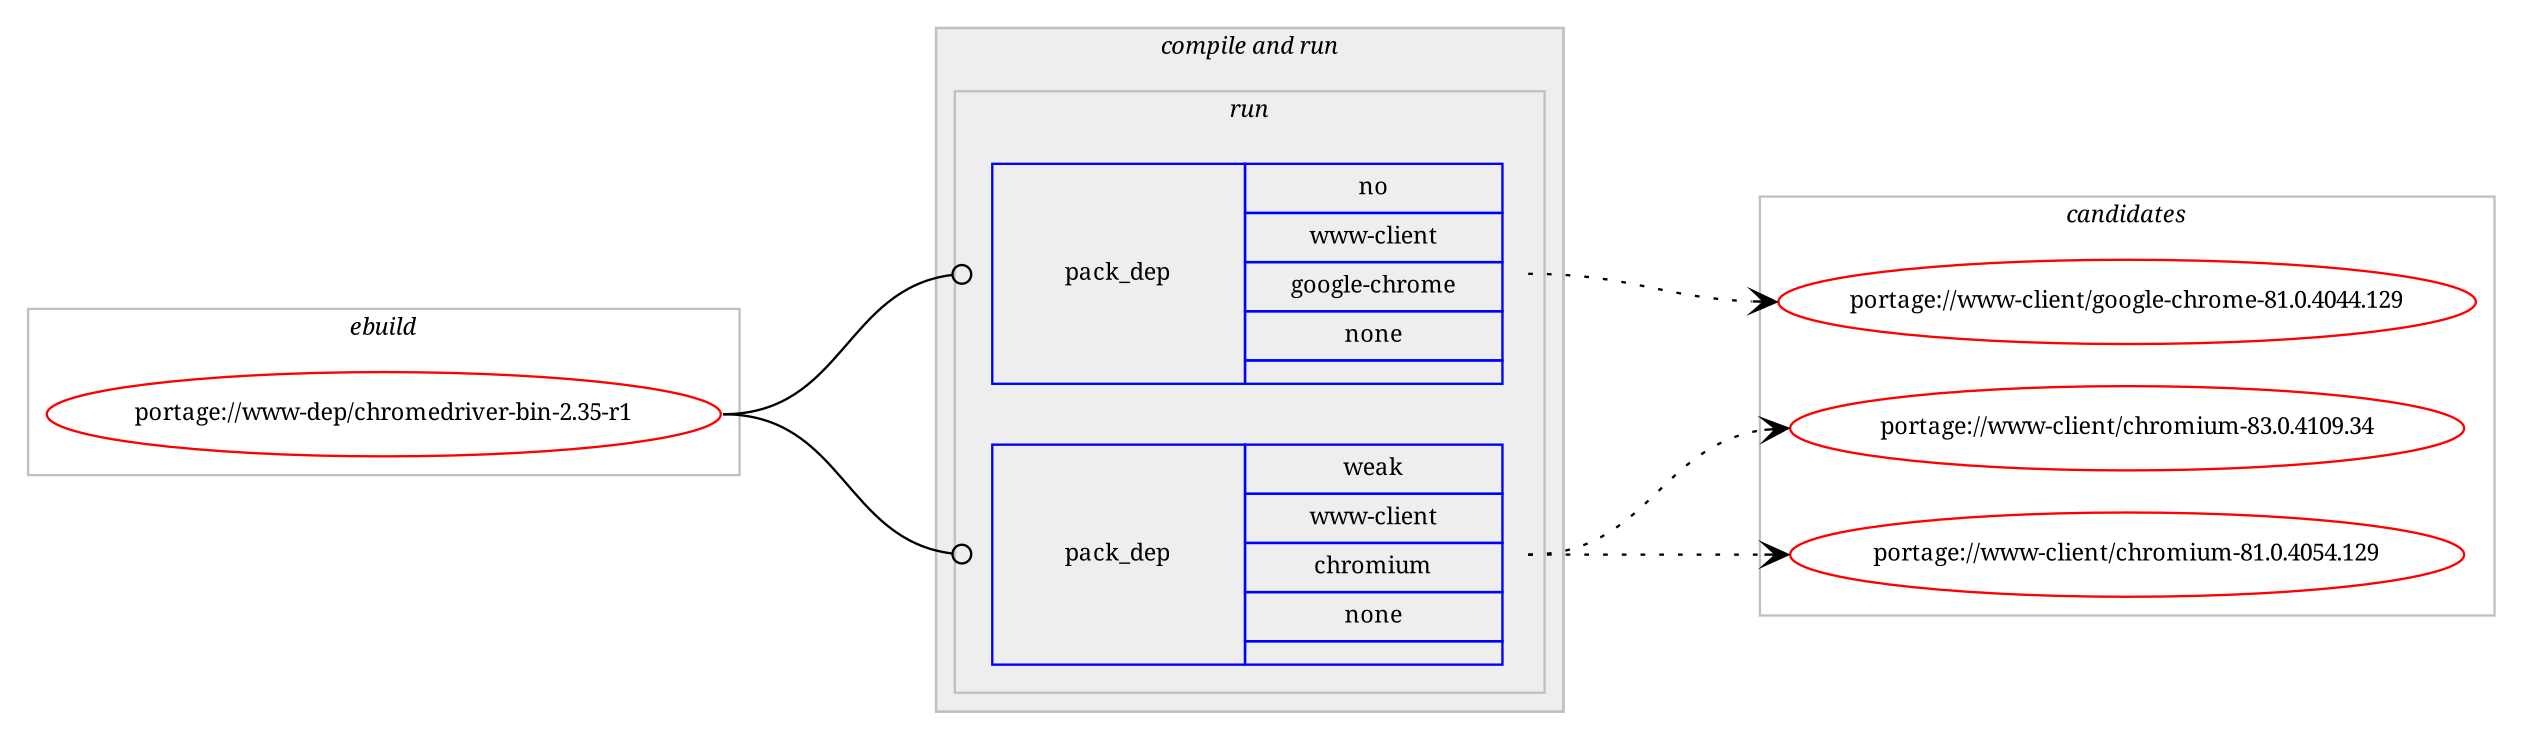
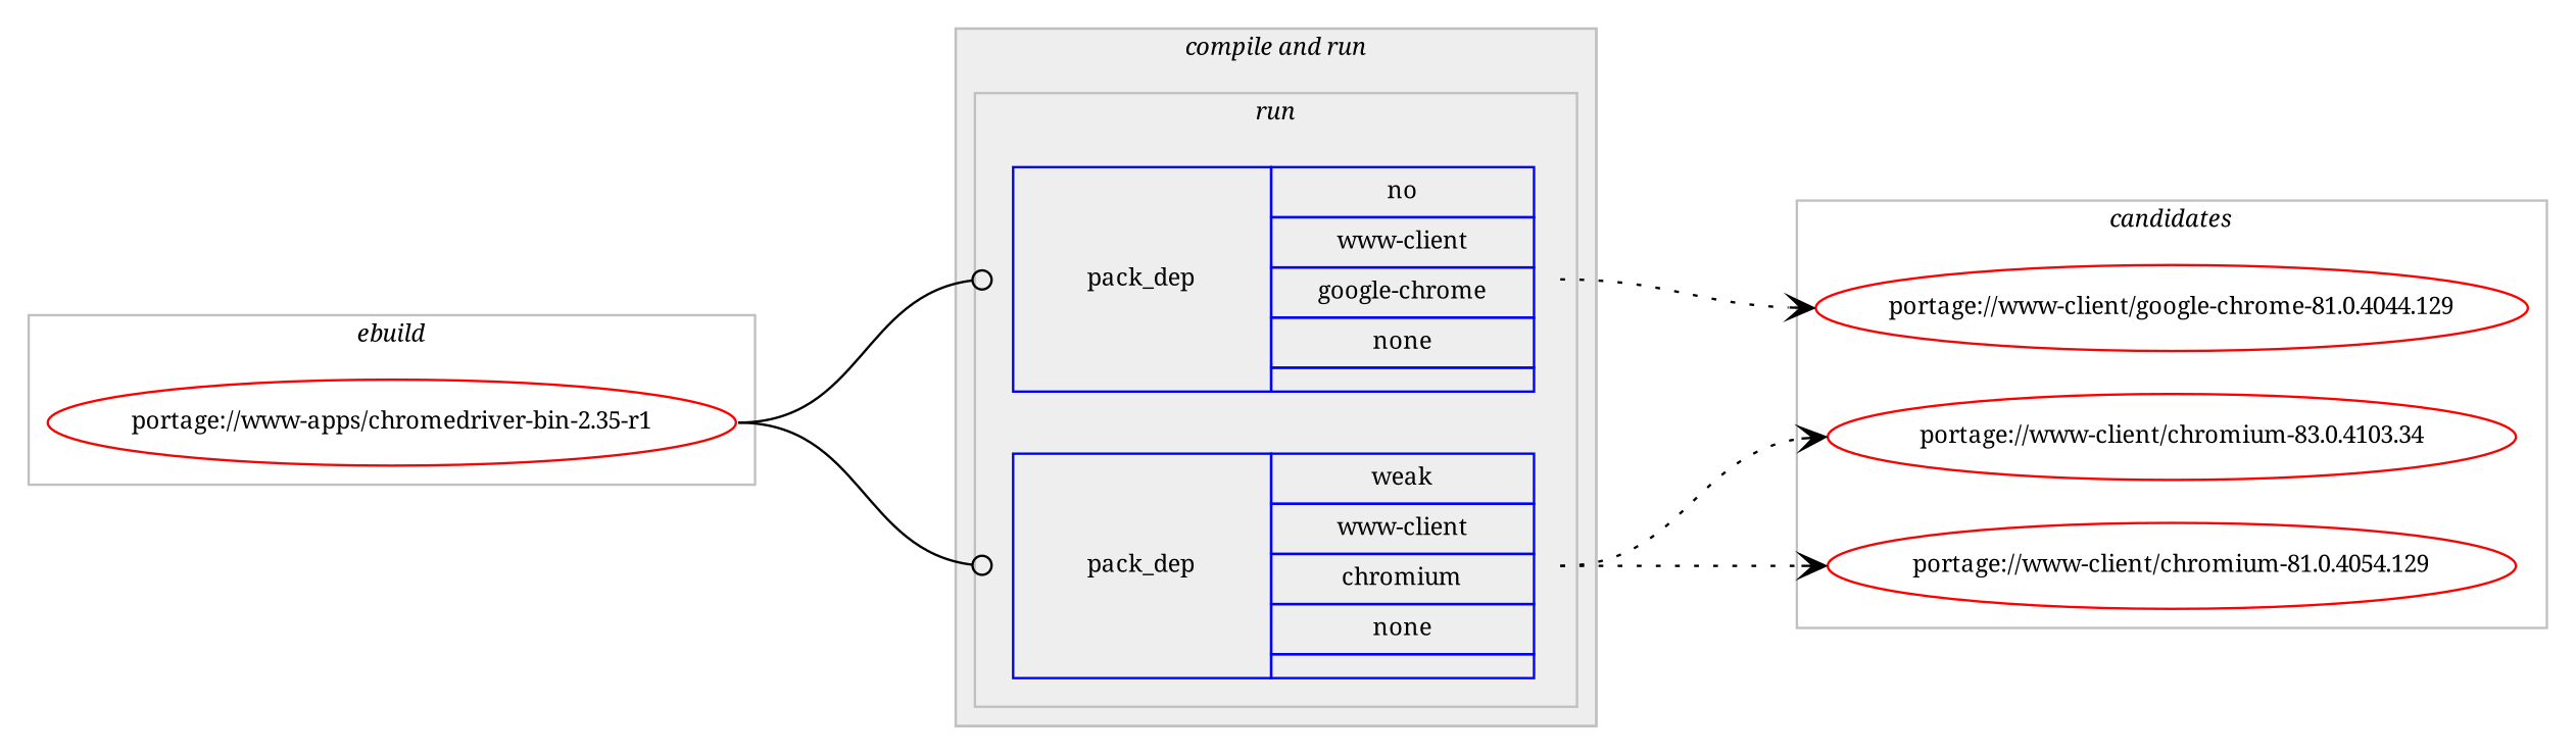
  digraph {
    compound=true
    concentrate=true
    fontname="Noto Serif"
    fontsize=10
    newrank=true
    rankdir=LR
    ranksep=1.5
    node [color=red fontname="Noto Serif" fontsize=10]
    edge [arrowhead=vee fontname="Noto Serif" headport=w style=dotted tailport=e weight=100]
-   n1 [label="portage://www-dep/chromedriver-bin-2.35-r1" width=4]
+   n1 [label="portage://www-apps/chromedriver-bin-2.35-r1" width=4]
    n2 [color=blue label=<<TABLE BORDER="0" CELLBORDER="1" CELLSPACING="0" CELLPADDING="4" WIDTH="220"><TR><TD ROWSPAN="6" CELLPADDING="30">pack_dep</TD></TR><TR><TD WIDTH="110">no</TD></TR><TR><TD>www-client</TD></TR><TR><TD>google-chrome</TD></TR><TR><TD>none</TD></TR><TR><TD></TD></TR></TABLE>> shape=none]
    n3 [color=blue label=<<TABLE BORDER="0" CELLBORDER="1" CELLSPACING="0" CELLPADDING="4" WIDTH="220"><TR><TD ROWSPAN="6" CELLPADDING="30">pack_dep</TD></TR><TR><TD WIDTH="110">weak</TD></TR><TR><TD>www-client</TD></TR><TR><TD>chromium</TD></TR><TR><TD>none</TD></TR><TR><TD></TD></TR></TABLE>> shape=none]
    n4 [label="portage://www-client/google-chrome-81.0.4044.129" width=4]
-   n5 [label="portage://www-client/chromium-83.0.4109.34" width=4]
+   n5 [label="portage://www-client/chromium-83.0.4103.34" width=4]
    n6 [label="portage://www-client/chromium-81.0.4054.129" width=4]
    subgraph cluster_1 {
      color=gray
      label=<<i>ebuild</i>>
      rank=same
      n1
    }
    subgraph cluster_2 {
      color=gray
      label=<<i>dependencies</i>>
      subgraph cluster_3 {
        color=gray
        fillcolor="#eeeeee"
        label=<<i>compile</i>>
        style=filled
      }
      subgraph cluster_4 {
        color=gray
        fillcolor="#eeeeee"
        label=<<i>compile and run</i>>
        style=filled
      }
      subgraph cluster_5 {
        color=gray
        fillcolor="#eeeeee"
        label=<<i>run</i>>
        style=filled
        subgraph sub_6 {
          color=gray
          fillcolor="#eeeeee"
          label=<<i>run</i>>
          style=filled
          n2
        }
        subgraph sub_7 {
          color=gray
          fillcolor="#eeeeee"
          label=<<i>run</i>>
          style=filled
          n3
        }
      }
    }
    subgraph cluster_8 {
      color=gray
      label=<<i>candidates</i>>
      rank=same
      subgraph sub_9 {
        color=black
        label=<<i>candidates</i>>
        nodesep=1
        rank=same
        n4
      }
      subgraph sub_10 {
        color=black
        label=<<i>candidates</i>>
        nodesep=1
        rank=same
        n5
        n6
      }
    }
    n1 -> n2 [arrowhead=odot style=solid weight=20]
    n1 -> n3 [arrowhead=odot style=solid weight=20]
    n2 -> n4
    n3 -> n5
    n3 -> n6
  }
